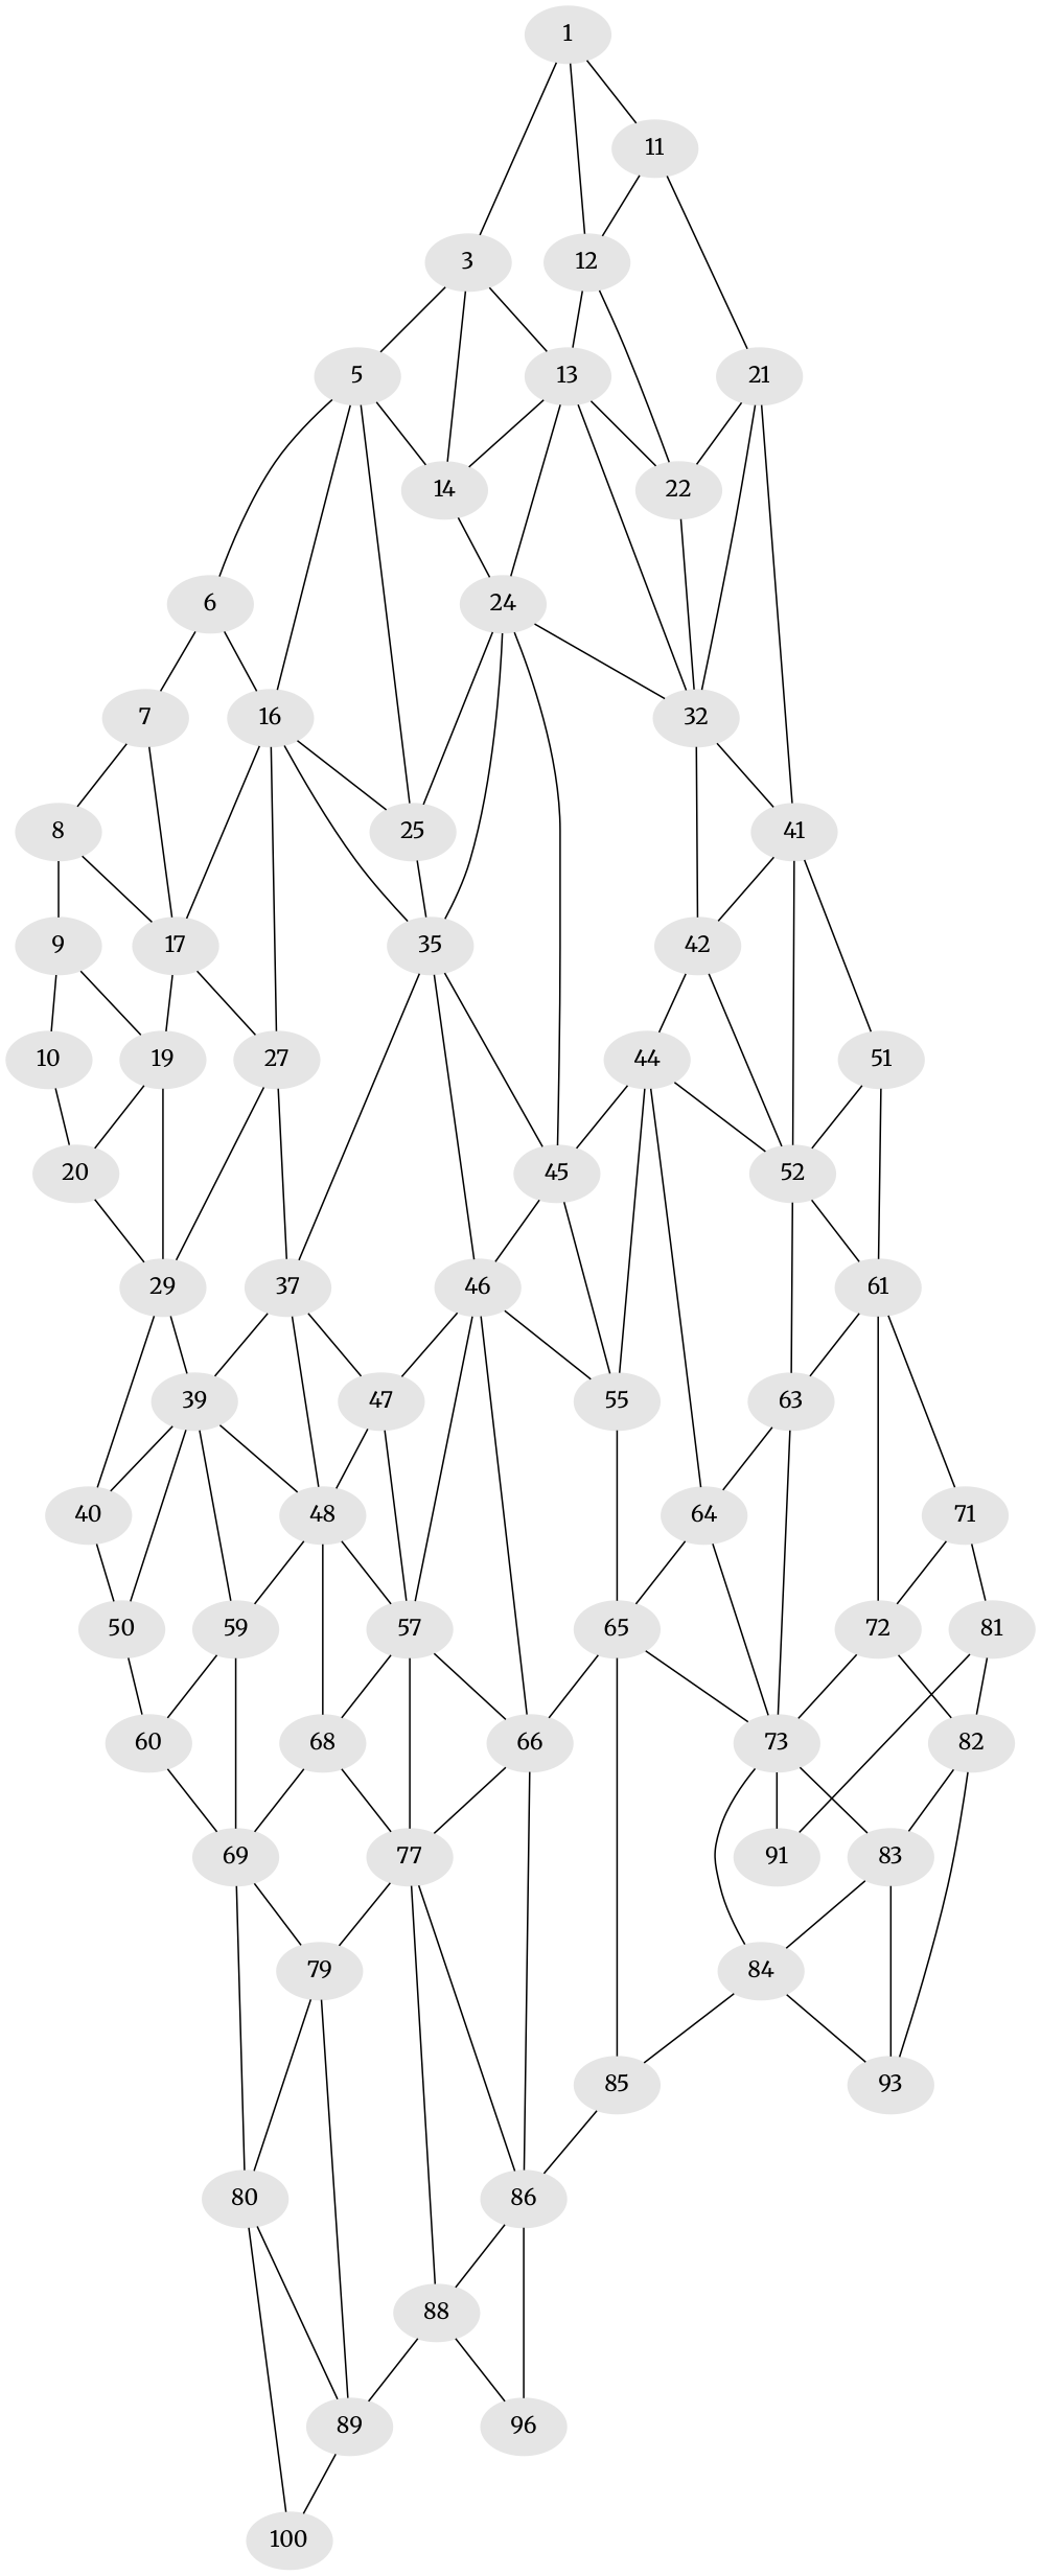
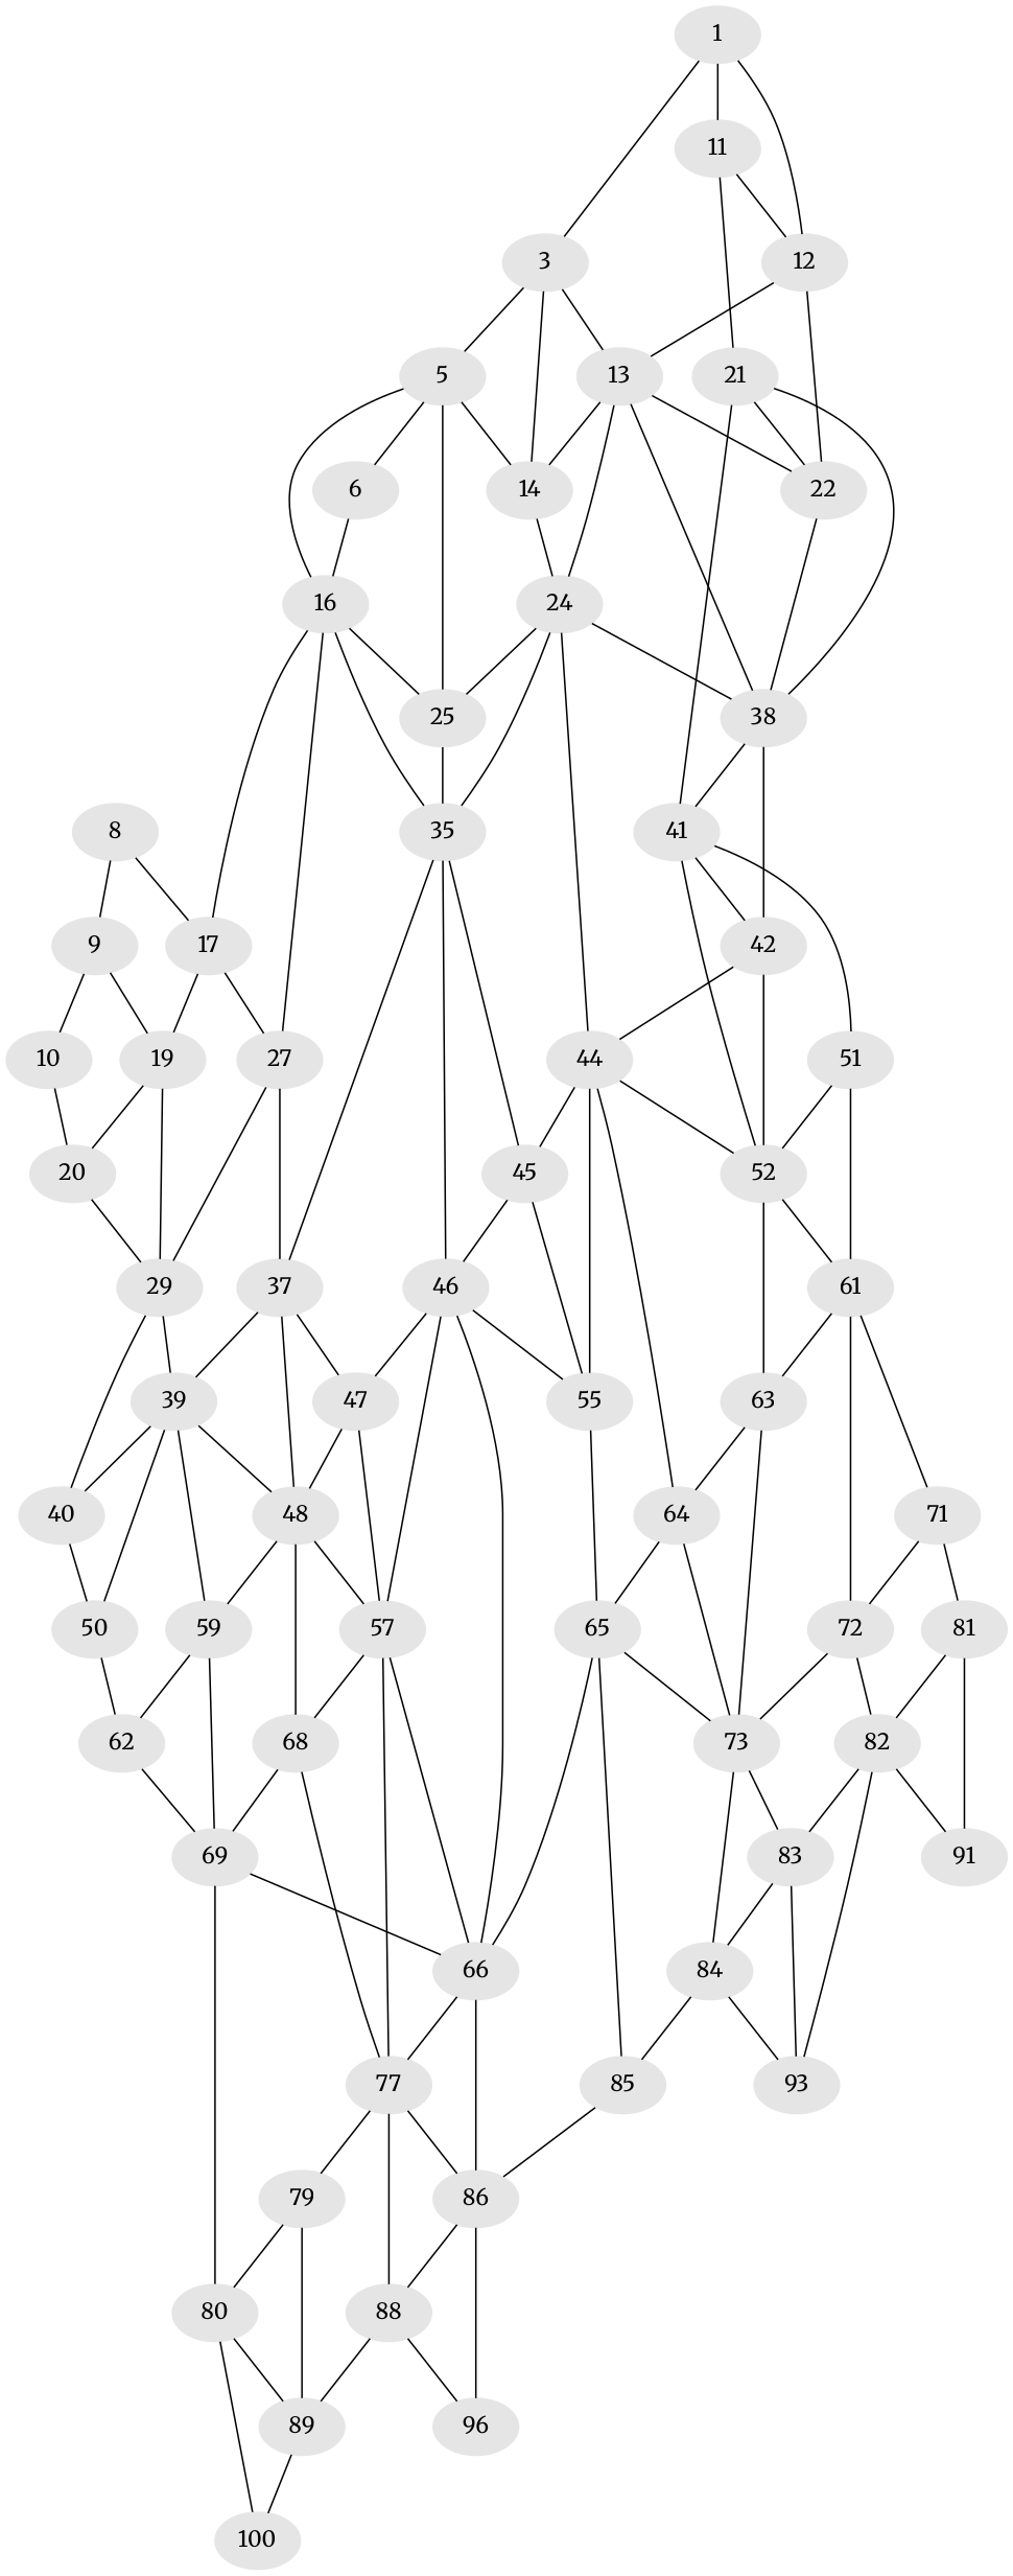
  graph {
    fontname=Merriweather
    node [color=gray90 fontname=Merriweather style=filled]
    edge [fontname=Merriweather]
    1 [super="+2"]
    3 [super="+4"]
    11
    12
    5 [super="+15"]
    13 [super="+23"]
    14
    21 [super="+31"]
    22
    6
    16 [super="+26"]
    25
    24 [super="+34"]
-   32 [super="+33"]
-   7
+   32 [super="+33" label=38]
    17 [super="+18"]
    27 [super="+28"]
    35 [super="+36"]
    8
    9
    19
    10
    20
    29 [super="+30"]
    41 [super="+42"]
    44 [super="+54"]
    n27 [label=42]
    37 [super="+38"]
    45
    46 [super="+56"]
    39 [super="+49"]
    40
    51
    52 [super="+53"]
    55
    64
    47
    48 [super="+58"]
    50
    59
    57 [super="+67"]
    66 [super="+76"]
    68
-   60
+   60 [label=62]
    69 [super="+70"]
    61 [super="+62"]
    63
    65 [super="+75"]
    73 [super="+74"]
    77 [super="+78"]
    86 [super="+87"]
    71
    72
    85
    79
    88 [super="+98"]
    80 [super="+90"]
    81
    82 [super="+92"]
    83
    84 [super="+94"]
    96 [super="+97"]
    89 [super="+99"]
    100
    91
    93
    1 -- 3
    1 -- 11
    1 -- 12
    3 -- 5
    3 -- 13
    3 -- 14
    11 -- 12
    11 -- 21
    12 -- 13
    12 -- 22
    5 -- 14
    5 -- 6
    5 -- 16
    5 -- 25
    13 -- 14
    13 -- 22
    13 -- 24
    13 -- 32
    14 -- 24
    21 -- 22
    21 -- 32
    21 -- 41
    22 -- 32
    6 -- 16
-   6 -- 7
    16 -- 25
    16 -- 17
    16 -- 27
    16 -- 35
    25 -- 35
    24 -- 25
    24 -- 32
    24 -- 35
-   24 -- 45
+   24 -- 44
    32 -- 41
    32 -- n27
-   7 -- 17
-   7 -- 8
    17 -- 27 [weight=2]
    17 -- 19
    27 -- 29
    27 -- 37 [weight=2]
    35 -- 37
    35 -- 45
    35 -- 46
    8 -- 17
    8 -- 9
    9 -- 19
    9 -- 10
    19 -- 20
    19 -- 29
    10 -- 20
    20 -- 29
    29 -- 39
    29 -- 40
    41 -- n27
    41 -- 51
    41 -- 52
    44 -- 45
    44 -- 52
    44 -- 55
    44 -- 64
    n27 -- 44
    n27 -- 52
    37 -- 39
    37 -- 47
    37 -- 48
    45 -- 46
    45 -- 55
    46 -- 55
    46 -- 47
    46 -- 57
    46 -- 66
    39 -- 40
    39 -- 48
    39 -- 50
    39 -- 59
    40 -- 50
    51 -- 52
    51 -- 61
    52 -- 61
    52 -- 63
    55 -- 65
    64 -- 65
    64 -- 73
    47 -- 48
    47 -- 57
    48 -- 59
    48 -- 57
    48 -- 68
    50 -- 60
    59 -- 60
    59 -- 69
    57 -- 66
    57 -- 68
    57 -- 77
    66 -- 77
    66 -- 86
    68 -- 69
    68 -- 77
    60 -- 69
-   69 -- 79
+   69 -- 66
    69 -- 80
    61 -- 63
    61 -- 71
    61 -- 72
    63 -- 64
    63 -- 73
    65 -- 66 [weight=2]
    65 -- 73
    65 -- 85
    73 -- 83
    73 -- 84
    77 -- 86
    77 -- 79
    77 -- 88
    86 -- 88
    86 -- 96 [weight=2]
    71 -- 72
    71 -- 81
    72 -- 73
    72 -- 82
    85 -- 86
    79 -- 80
    79 -- 89
    88 -- 96
    88 -- 89 [weight=2]
    80 -- 89
    80 -- 100
    81 -- 82
    81 -- 91
    82 -- 83
-   73 -- 91
+   82 -- 91
    82 -- 93
    83 -- 84
    83 -- 93
    84 -- 85
    84 -- 93
    89 -- 100
  }
